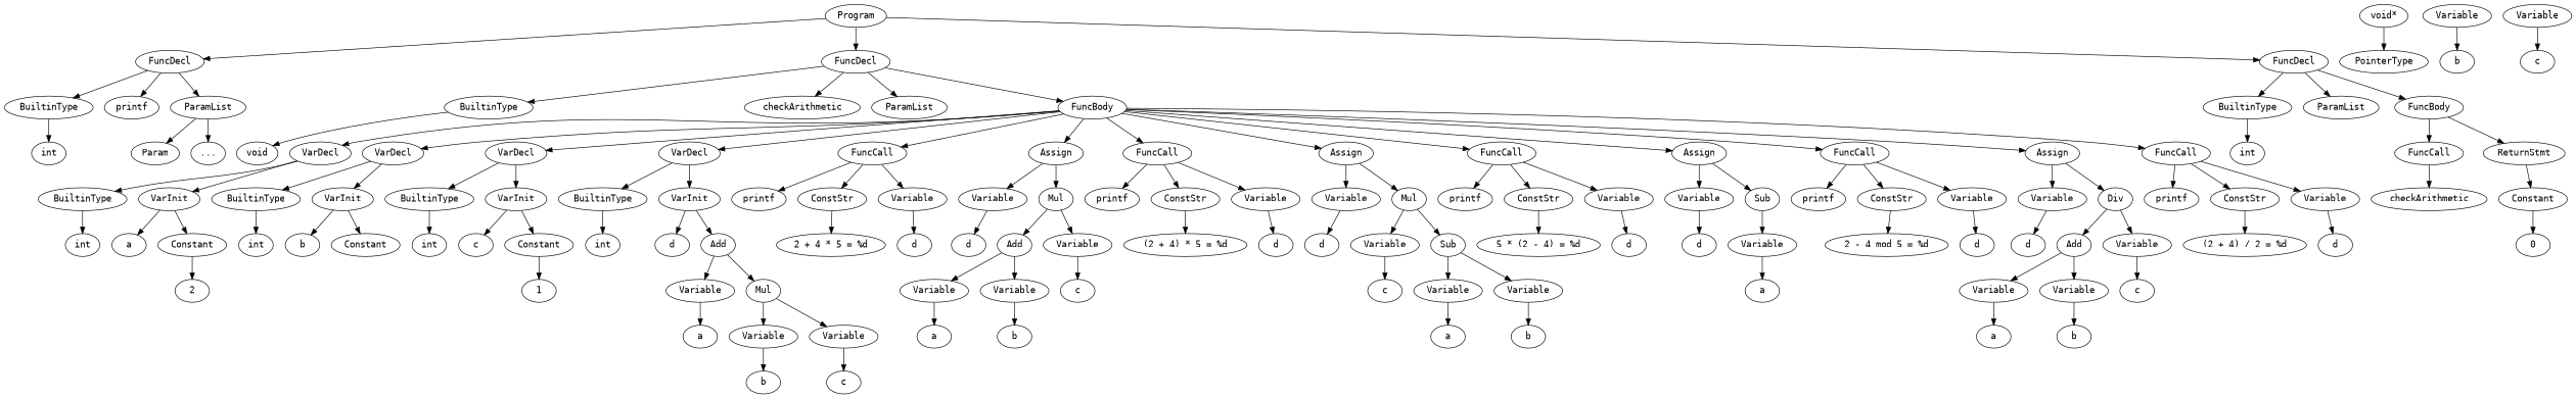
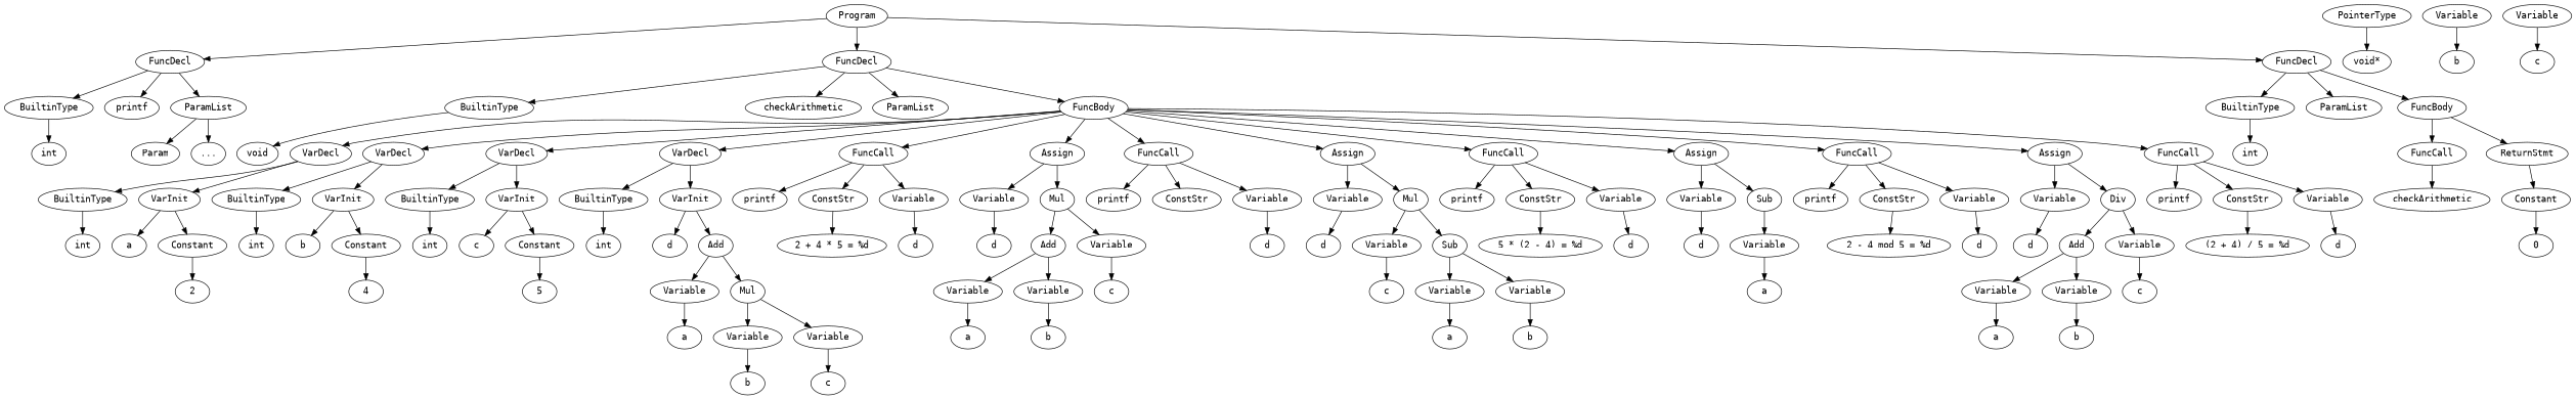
  digraph {
    fontname="DejaVu Sans Mono"
    node [fontname="DejaVu Sans Mono"]
    edge [fontname="DejaVu Sans Mono"]
    n1 [label=Program]
    n2 [label=FuncDecl]
    n3 [label=FuncDecl]
    n4 [label=FuncDecl]
    n5 [label=BuiltinType]
    n6 [label=printf]
    n7 [label=ParamList]
    n8 [label=BuiltinType]
    n9 [label=checkArithmetic]
    n10 [label=ParamList]
    n11 [label=FuncBody]
    n12 [label=BuiltinType]
    n13 [label=ParamList]
    n14 [label=FuncBody]
    n15 [label=int]
    n16 [label=Param]
    n17 [label="..."]
    n18 [label=PointerType]
    n19 [label="void*"]
    n20 [label=void]
    n21 [label=VarDecl]
    n22 [label=VarDecl]
    n23 [label=VarDecl]
    n24 [label=VarDecl]
    n25 [label=FuncCall]
    n26 [label=Assign]
    n27 [label=FuncCall]
    n28 [label=Assign]
    n29 [label=FuncCall]
    n30 [label=Assign]
    n31 [label=FuncCall]
    n32 [label=Assign]
    n33 [label=FuncCall]
    n34 [label=BuiltinType]
    n35 [label=VarInit]
    n36 [label=BuiltinType]
    n37 [label=VarInit]
    n38 [label=BuiltinType]
    n39 [label=VarInit]
    n40 [label=BuiltinType]
    n41 [label=VarInit]
    n42 [label=printf]
    n43 [label=ConstStr]
    n44 [label=Variable]
    n45 [label=Variable]
    n46 [label=Mul]
    n47 [label=printf]
    n48 [label=ConstStr]
    n49 [label=Variable]
    n50 [label=Variable]
    n51 [label=Mul]
    n52 [label=printf]
    n53 [label=ConstStr]
    n54 [label=Variable]
    n55 [label=Variable]
    n56 [label=Sub]
    n57 [label=printf]
    n58 [label=ConstStr]
    n59 [label=Variable]
    n60 [label=Variable]
    n61 [label=Div]
    n62 [label=printf]
    n63 [label=ConstStr]
    n64 [label=Variable]
    n65 [label=int]
    n66 [label=a]
    n67 [label=Constant]
    n68 [label=2]
    n69 [label=int]
    n70 [label=b]
    n71 [label=Constant]
+   n72 [label=4]
    n73 [label=int]
    n74 [label=c]
    n75 [label=Constant]
-   n76 [label=1]
+   n76 [label=5]
    n77 [label=int]
    n78 [label=d]
    n79 [label=Add]
    n80 [label=Variable]
    n81 [label=Mul]
    n82 [label=a]
    n83 [label=Variable]
    n84 [label=Variable]
    n85 [label=b]
    n86 [label=c]
    n87 [label="2 + 4 * 5 = %d"]
    n88 [label=d]
    n89 [label=d]
    n90 [label=Add]
    n91 [label=Variable]
    n92 [label=Variable]
    n93 [label=Variable]
    n94 [label=c]
    n95 [label=a]
    n96 [label=b]
-   n97 [label="(2 + 4) * 5 = %d"]
    n98 [label=d]
    n99 [label=d]
    n100 [label=Variable]
    n101 [label=Sub]
    n102 [label=c]
    n103 [label=Variable]
    n104 [label=Variable]
    n105 [label=a]
    n106 [label=b]
    n107 [label="5 * (2 - 4) = %d"]
    n108 [label=d]
    n109 [label=d]
    n110 [label=Variable]
    n111 [label=a]
    n112 [label=Variable]
    n113 [label=b]
    n114 [label=Variable]
    n115 [label=c]
    n116 [label="2 - 4 mod 5 = %d"]
    n117 [label=d]
    n118 [label=d]
    n119 [label=Add]
    n120 [label=Variable]
    n121 [label=Variable]
    n122 [label=Variable]
    n123 [label=c]
    n124 [label=a]
    n125 [label=b]
-   n126 [label="(2 + 4) / 2 = %d"]
+   n126 [label="(2 + 4) / 5 = %d"]
    n127 [label=d]
    n128 [label=int]
    n129 [label=FuncCall]
    n130 [label=ReturnStmt]
    n131 [label=checkArithmetic]
    n132 [label=Constant]
    n133 [label=0]
    n1 -> n2
    n1 -> n3
    n1 -> n4
    n2 -> n5
    n2 -> n6
    n2 -> n7
    n3 -> n8
    n3 -> n9
    n3 -> n10
    n3 -> n11
    n4 -> n12
    n4 -> n13
    n4 -> n14
    n5 -> n15
    n7 -> n16
    n7 -> n17
    n8 -> n20
    n11 -> n21
    n11 -> n22
    n11 -> n23
    n11 -> n24
    n11 -> n25
    n11 -> n26
    n11 -> n27
    n11 -> n28
    n11 -> n29
    n11 -> n30
    n11 -> n31
    n11 -> n32
    n11 -> n33
    n12 -> n128
    n14 -> n129
    n14 -> n130
-   n19 -> n18
+   n18 -> n19
    n21 -> n34
    n21 -> n35
    n22 -> n36
    n22 -> n37
    n23 -> n38
    n23 -> n39
    n24 -> n40
    n24 -> n41
    n25 -> n42
    n25 -> n43
    n25 -> n44
    n26 -> n45
    n26 -> n46
    n27 -> n47
    n27 -> n48
    n27 -> n49
    n28 -> n50
    n28 -> n51
    n29 -> n52
    n29 -> n53
    n29 -> n54
    n30 -> n55
    n30 -> n56
    n31 -> n57
    n31 -> n58
    n31 -> n59
    n32 -> n60
    n32 -> n61
    n33 -> n62
    n33 -> n63
    n33 -> n64
    n34 -> n65
    n35 -> n66
    n35 -> n67
    n36 -> n69
    n37 -> n70
    n37 -> n71
    n38 -> n73
    n39 -> n74
    n39 -> n75
    n40 -> n77
    n41 -> n78
    n41 -> n79
    n43 -> n87
    n44 -> n88
    n45 -> n89
    n46 -> n90
    n46 -> n91
-   n48 -> n97
    n49 -> n98
    n50 -> n99
    n51 -> n100
    n51 -> n101
    n53 -> n107
    n54 -> n108
    n55 -> n109
    n56 -> n110
    n58 -> n116
    n59 -> n117
    n60 -> n118
    n61 -> n119
    n61 -> n120
    n63 -> n126
    n64 -> n127
    n67 -> n68
+   n71 -> n72
    n75 -> n76
    n79 -> n80
    n79 -> n81
    n80 -> n82
    n81 -> n83
    n81 -> n84
    n83 -> n85
    n84 -> n86
    n90 -> n92
    n90 -> n93
    n91 -> n94
    n92 -> n95
    n93 -> n96
    n100 -> n102
    n101 -> n103
    n101 -> n104
    n103 -> n105
    n104 -> n106
    n110 -> n111
    n112 -> n113
    n114 -> n115
    n119 -> n121
    n119 -> n122
    n120 -> n123
    n121 -> n124
    n122 -> n125
    n129 -> n131
    n130 -> n132
    n132 -> n133
  }
